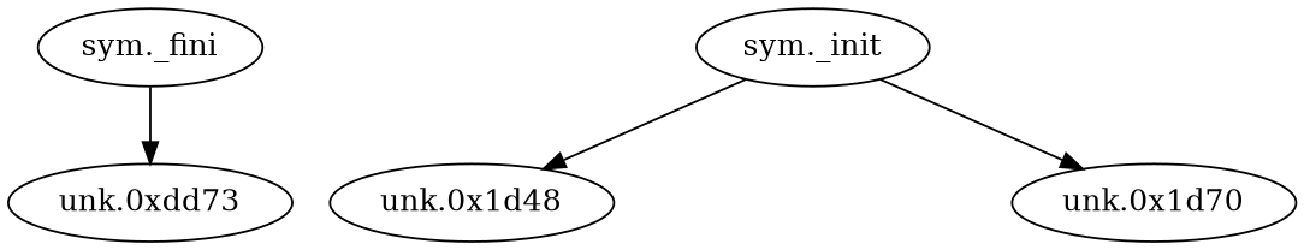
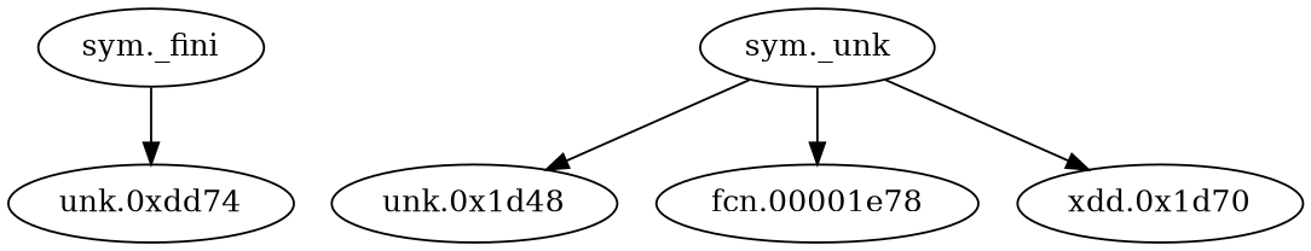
  digraph {
    n1 [label="sym._fini"]
-   n2 [label="unk.0xdd73"]
-   n3 [label="sym._init"]
+   n2 [label="unk.0xdd74"]
+   n3 [label="sym._unk"]
    n4 [label="unk.0x1d48"]
-   n6 [label="unk.0x1d70"]
+   n5 [label="fcn.00001e78"]
+   n6 [label="xdd.0x1d70"]
    n1 -> n2
    n3 -> n4
+   n3 -> n5
    n3 -> n6
  }
